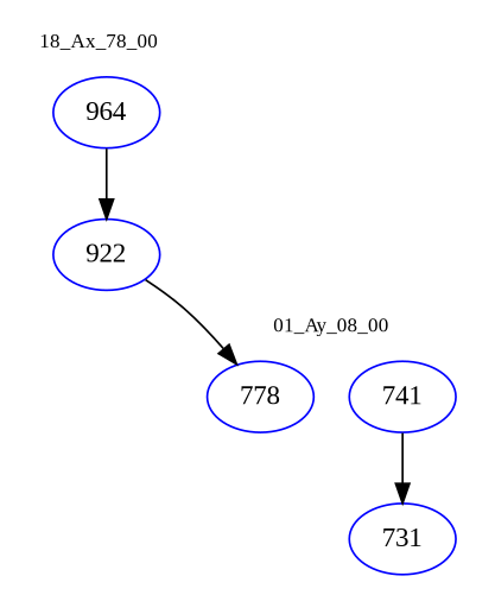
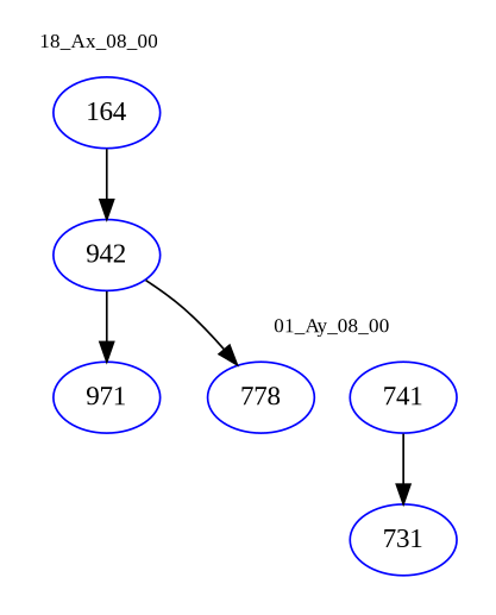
  digraph {
    fontname="Liberation Serif"
    node [color=blue fontname="Liberation Serif"]
    edge [color=black fontname="Liberation Serif"]
    n1 [label=741]
    n2 [label=731]
    n3 [label=778]
-   n4 [label=964]
-   n5 [label=922]
+   n4 [label=164]
+   n5 [label=942]
+   n6 [label=971]
    subgraph cluster_1 {
      color=white
      fontsize=10
      label="01_Ay_08_00"
      n1
      n2
      n3
    }
    subgraph cluster_2 {
      color=white
      fontsize=10
-     label="18_Ax_78_00"
+     label="18_Ax_08_00"
      n4
      n5
+     n6
    }
    n1 -> n2
    n4 -> n5
    n5 -> n3
+   n5 -> n6
  }
